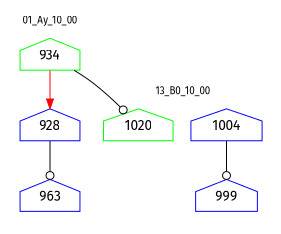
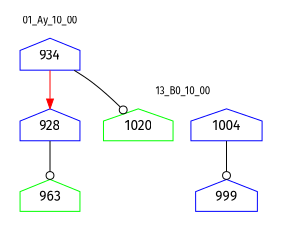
  digraph {
    fontname="Fira Sans"
    node [color=green fontname="Fira Sans" shape=house]
    edge [arrowhead=odot color=black fontname="Fira Sans"]
-   n1 [label=934]
+   n1 [color=blue label=934]
    n2 [color=blue label=928]
-   n3 [color=blue label=963]
+   n3 [label=963]
    n4 [color=blue label=1004]
    n5 [color=blue label=999]
    n6 [label=1020]
    subgraph cluster_1 {
      color=white
      fontsize=10
      label="01_Ay_10_00"
      n1
      n2
      n3
    }
    subgraph cluster_2 {
      color=white
      fontsize=10
      label="13_B0_10_00"
      n4
      n5
      n6
    }
    n1 -> n2 [arrowhead=normal color=red]
    n1 -> n6
    n2 -> n3
    n4 -> n5
  }
